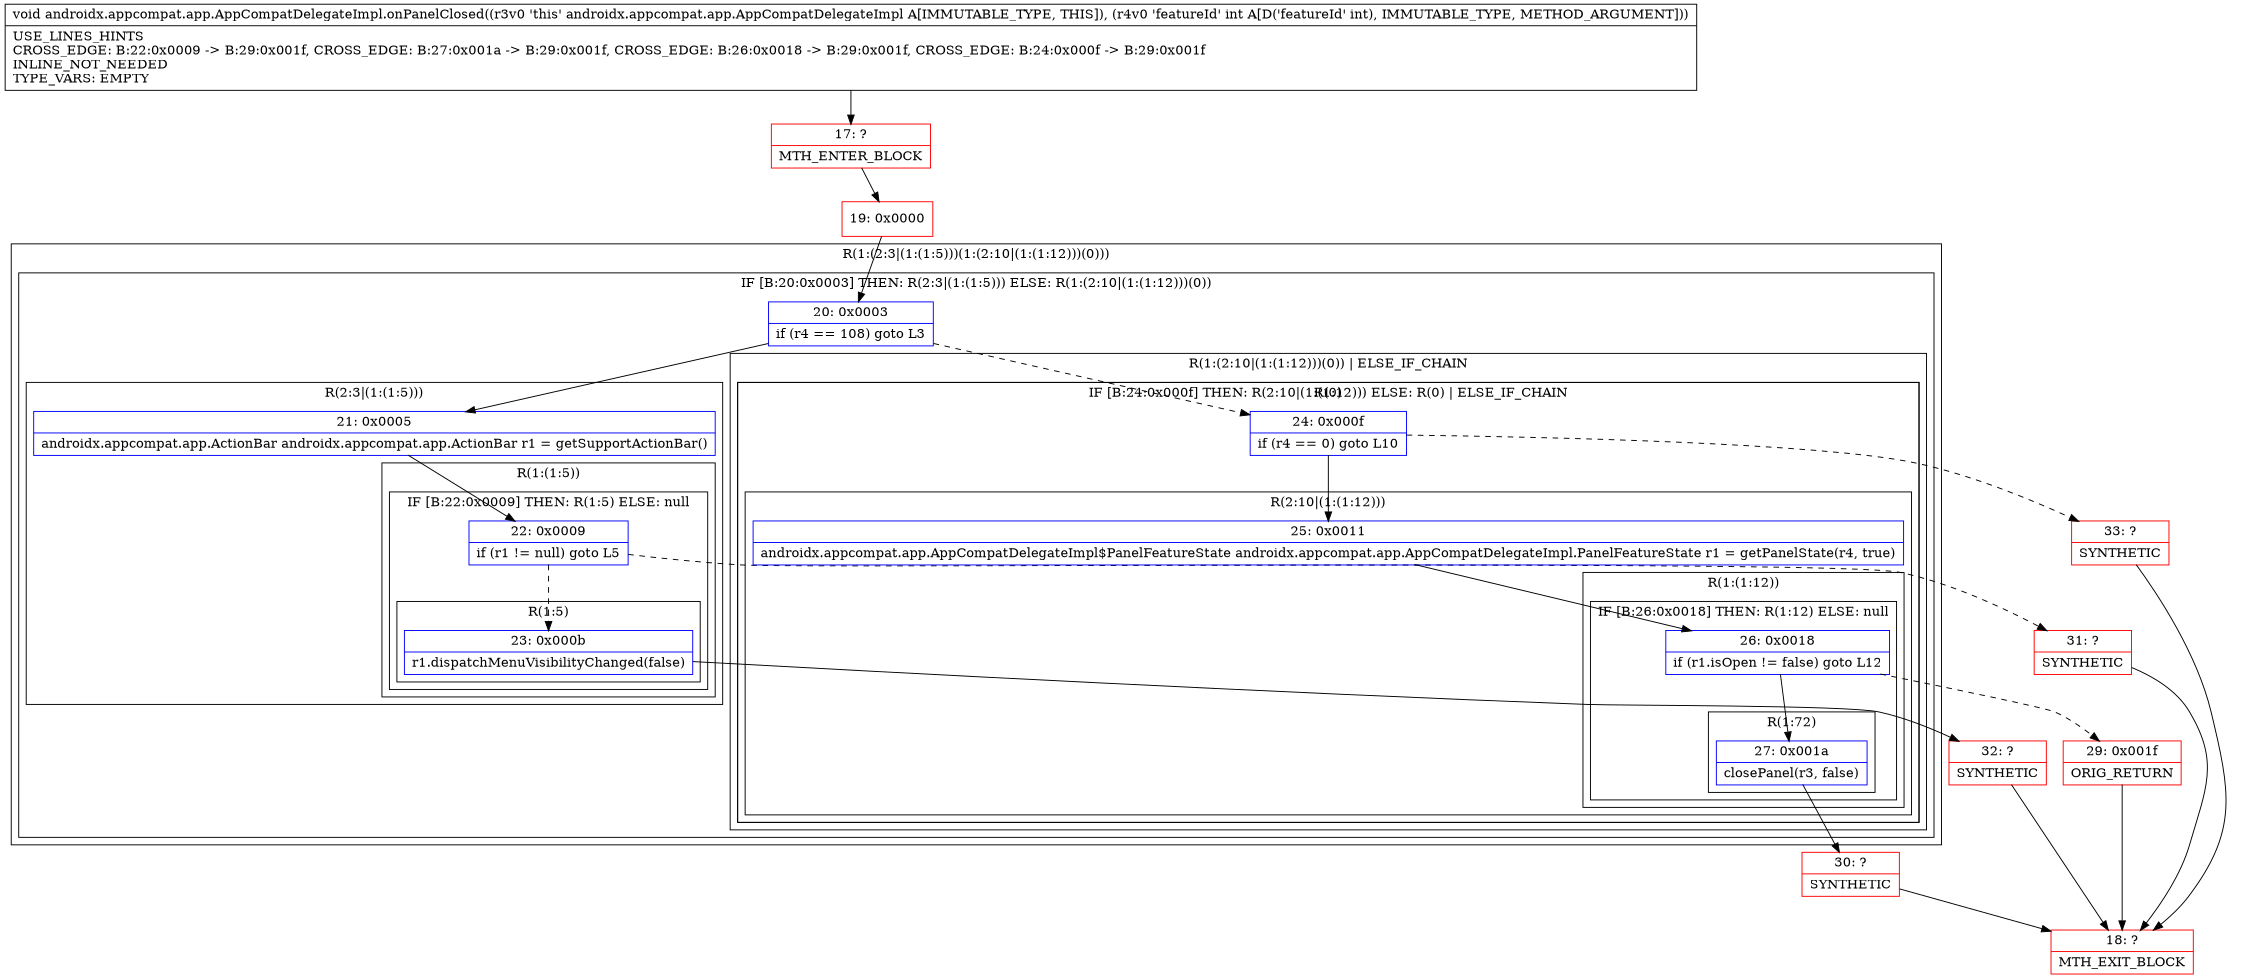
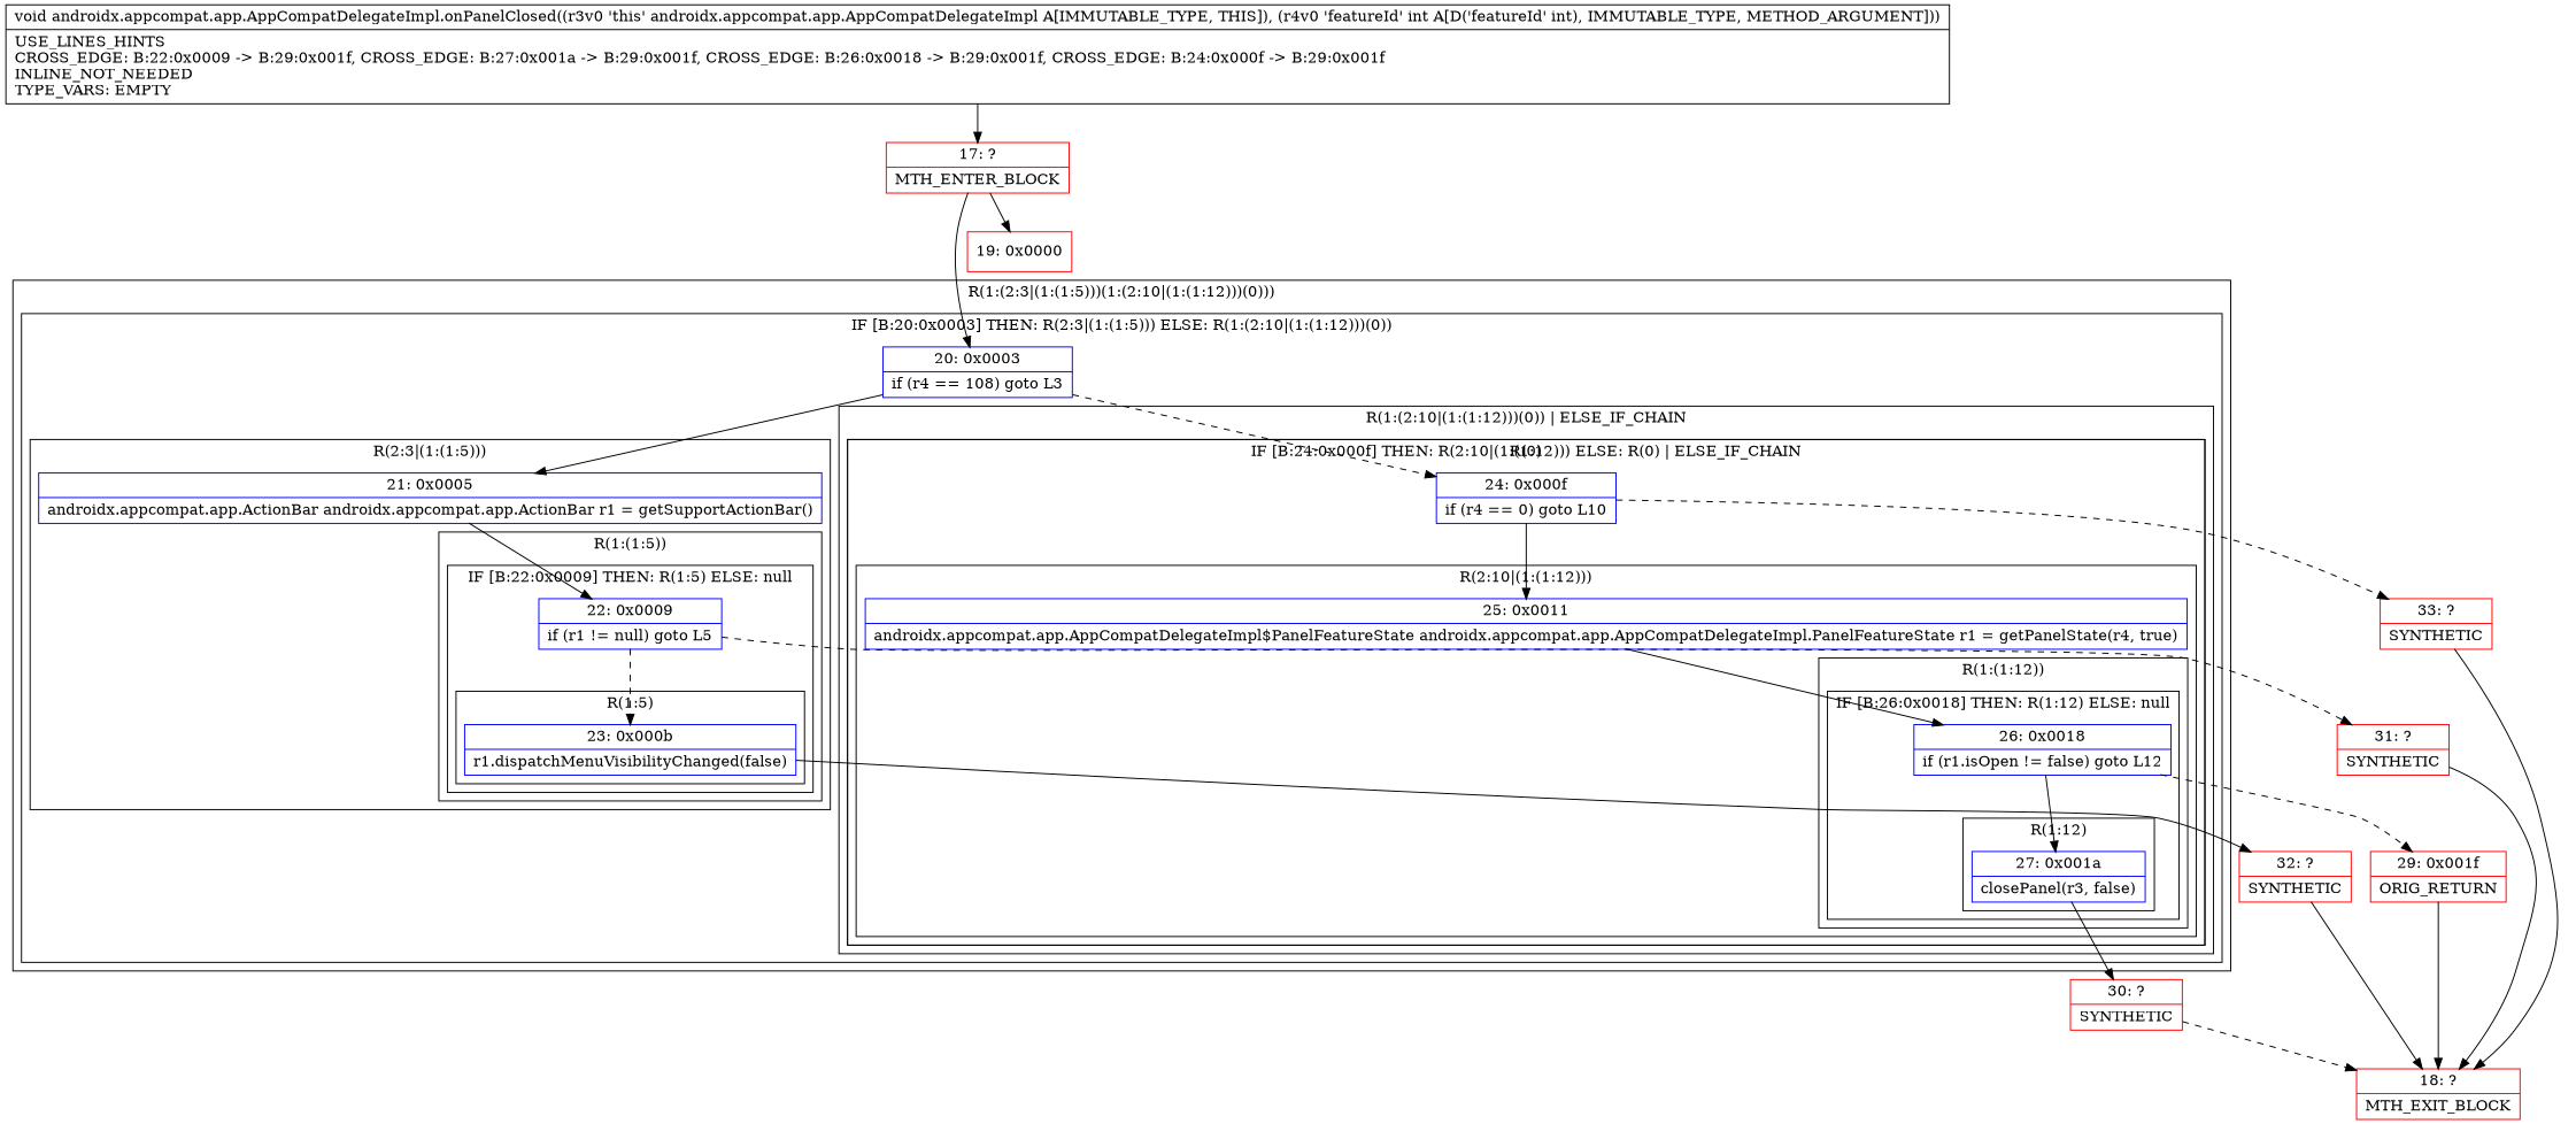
  digraph {
    node [color=blue shape=record]
    n1 [label="{23\:\ 0x000b|r1.dispatchMenuVisibilityChanged(false)\l}"]
    n2 [label="{22\:\ 0x0009|if (r1 != null) goto L5\l}"]
    n3 [label="{21\:\ 0x0005|androidx.appcompat.app.ActionBar androidx.appcompat.app.ActionBar r1 = getSupportActionBar()\l}"]
    n4 [label="{27\:\ 0x001a|closePanel(r3, false)\l}"]
    n5 [label="{26\:\ 0x0018|if (r1.isOpen != false) goto L12\l}"]
    n6 [label="{25\:\ 0x0011|androidx.appcompat.app.AppCompatDelegateImpl$PanelFeatureState androidx.appcompat.app.AppCompatDelegateImpl.PanelFeatureState r1 = getPanelState(r4, true)\l}"]
    n7 [label="{24\:\ 0x000f|if (r4 == 0) goto L10\l}"]
    n8 [label="{20\:\ 0x0003|if (r4 == 108) goto L3\l}"]
    n9 [color=red label="{32\:\ ?|SYNTHETIC\l}"]
    n10 [color=red label="{31\:\ ?|SYNTHETIC\l}"]
    n11 [color=red label="{30\:\ ?|SYNTHETIC\l}"]
    n12 [color=red label="{29\:\ 0x001f|ORIG_RETURN\l}"]
    n13 [color=red label="{33\:\ ?|SYNTHETIC\l}"]
    n14 [color=red label="{18\:\ ?|MTH_EXIT_BLOCK\l}"]
    n15 [color=red label="{17\:\ ?|MTH_ENTER_BLOCK\l}"]
    n16 [color=red label="{19\:\ 0x0000}"]
    n17 [label="{void androidx.appcompat.app.AppCompatDelegateImpl.onPanelClosed((r3v0 'this' androidx.appcompat.app.AppCompatDelegateImpl A[IMMUTABLE_TYPE, THIS]), (r4v0 'featureId' int A[D('featureId' int), IMMUTABLE_TYPE, METHOD_ARGUMENT]))  | USE_LINES_HINTS\lCROSS_EDGE: B:22:0x0009 \-\> B:29:0x001f, CROSS_EDGE: B:27:0x001a \-\> B:29:0x001f, CROSS_EDGE: B:26:0x0018 \-\> B:29:0x001f, CROSS_EDGE: B:24:0x000f \-\> B:29:0x001f\lINLINE_NOT_NEEDED\lTYPE_VARS: EMPTY\l}" color=""]
    subgraph cluster_1 {
      label="R(1:(2:3|(1:(1:5)))(1:(2:10|(1:(1:12)))(0)))"
      subgraph cluster_2 {
        label="IF [B:20:0x0003] THEN: R(2:3|(1:(1:5))) ELSE: R(1:(2:10|(1:(1:12)))(0))"
        n8
        subgraph cluster_3 {
          label="R(2:3|(1:(1:5)))"
          n3
          subgraph cluster_4 {
            label="R(1:(1:5))"
            subgraph cluster_5 {
              label="IF [B:22:0x0009] THEN: R(1:5) ELSE: null"
              n2
              subgraph cluster_6 {
                label="R(1:5)"
                n1
              }
            }
          }
        }
        subgraph cluster_7 {
          label="R(1:(2:10|(1:(1:12)))(0)) | ELSE_IF_CHAIN\l"
          subgraph cluster_8 {
            label="IF [B:24:0x000f] THEN: R(2:10|(1:(1:12))) ELSE: R(0) | ELSE_IF_CHAIN\l"
            n7
            subgraph cluster_9 {
              label="R(2:10|(1:(1:12)))"
              n6
              subgraph cluster_10 {
                label="R(1:(1:12))"
                subgraph cluster_11 {
                  label="IF [B:26:0x0018] THEN: R(1:12) ELSE: null"
                  n5
                  subgraph cluster_12 {
-                   label="R(1:72)"
+                   label="R(1:12)"
                    n4
                  }
                }
              }
            }
            subgraph cluster_13 {
              label="R(0)"
            }
          }
        }
      }
    }
    n1 -> n9
    n2 -> n1 [style=dashed]
    n2 -> n10 [style=dashed]
    n3 -> n2
    n4 -> n11
    n5 -> n4
    n5 -> n12 [style=dashed]
    n6 -> n5
    n7 -> n6
    n7 -> n13 [style=dashed]
    n8 -> n3
    n8 -> n7 [style=dashed]
    n9 -> n14
    n10 -> n14
-   n11 -> n14
+   n11 -> n14 [style=dashed]
    n12 -> n14
    n13 -> n14
    n15 -> n16
-   n16 -> n8
+   n15 -> n8
    n17 -> n15
  }
